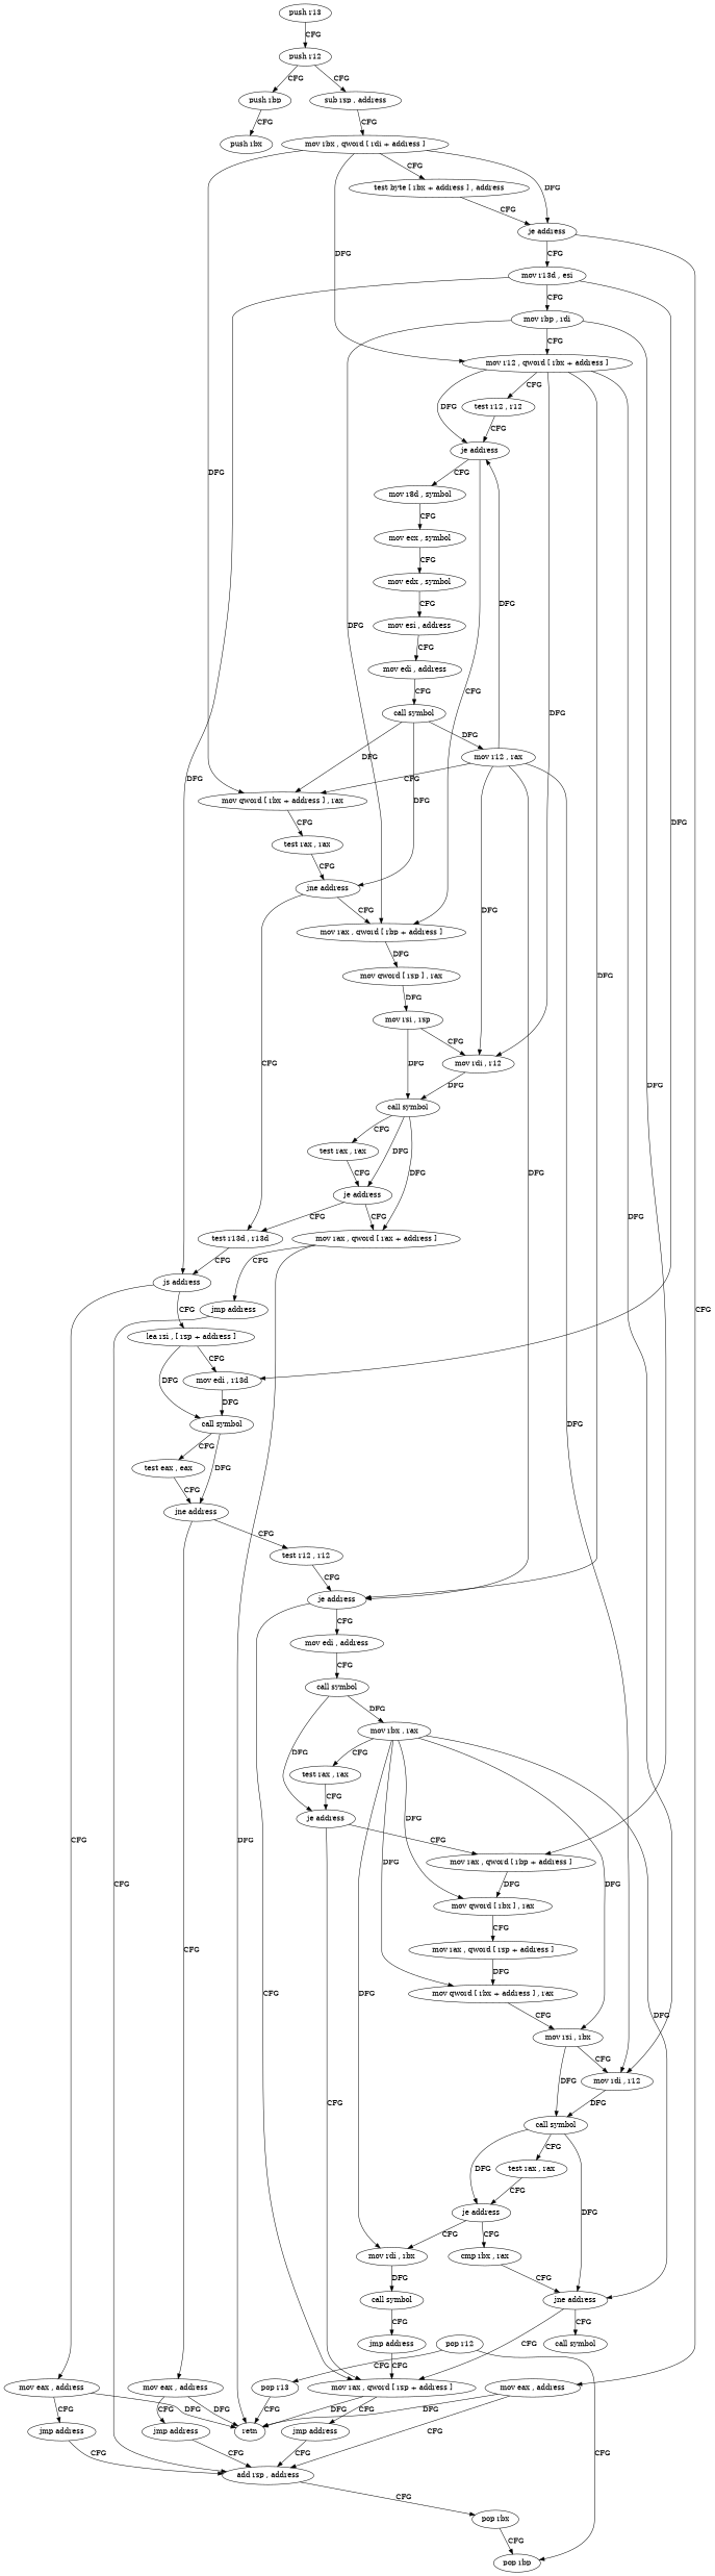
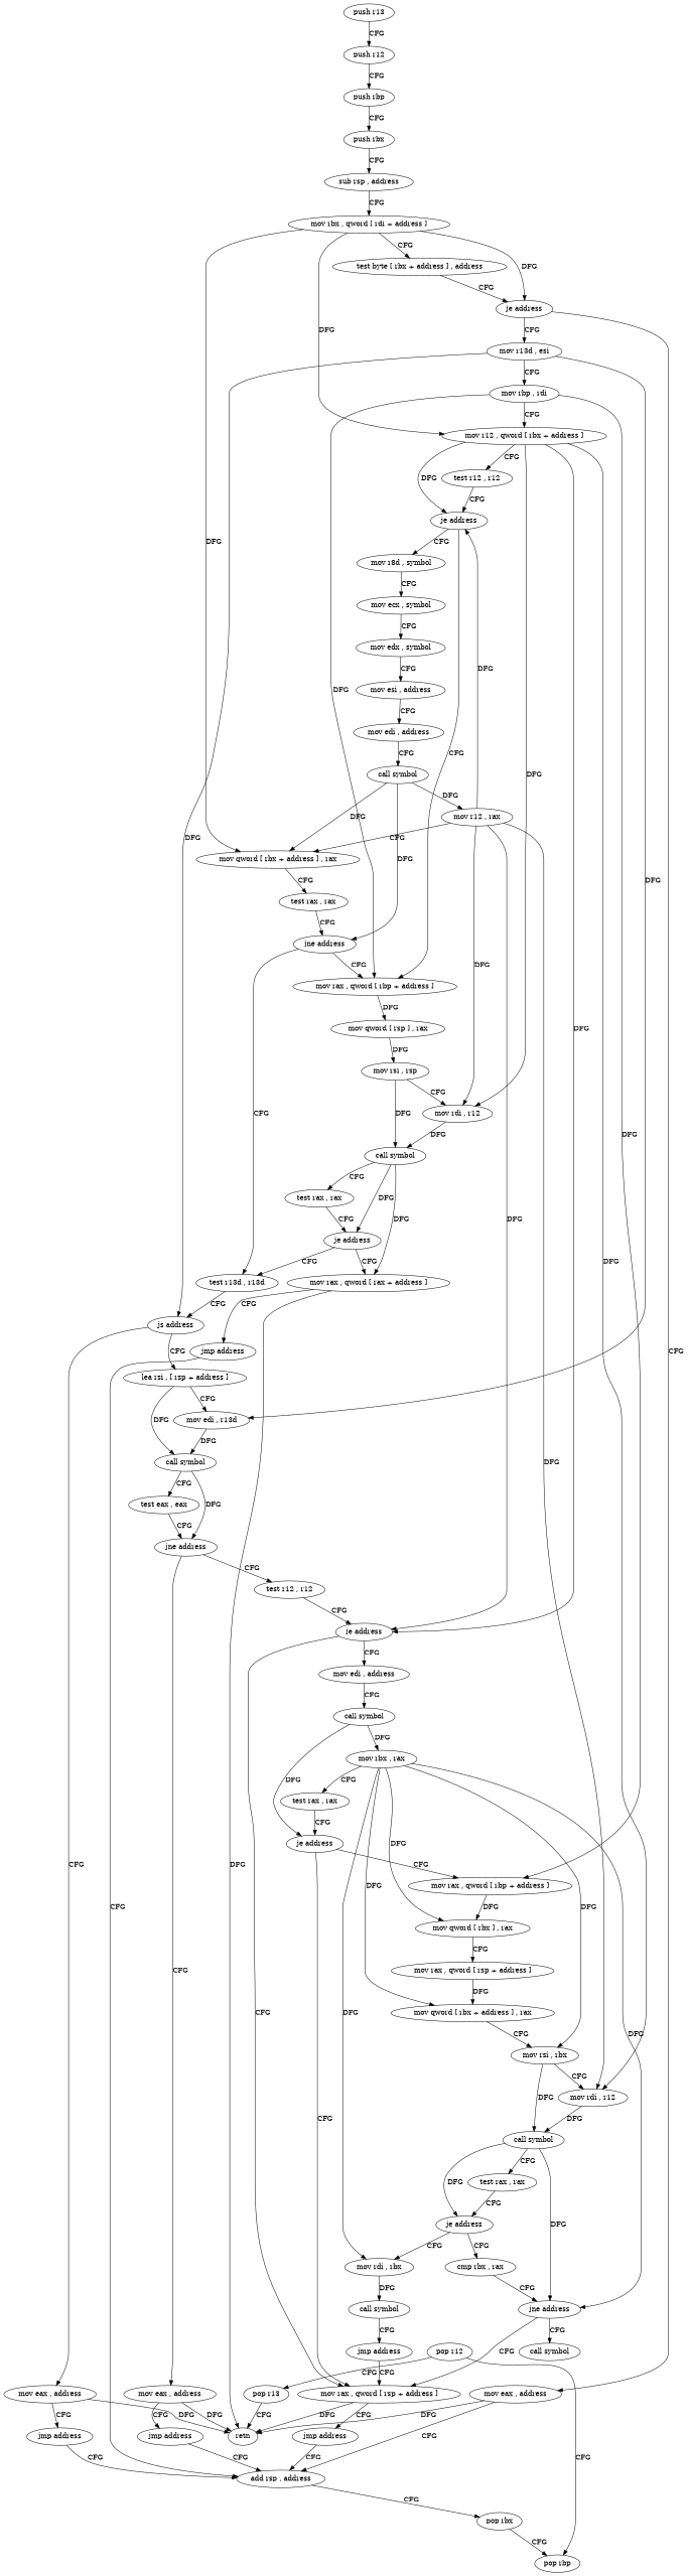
  digraph {
    n1 [label="push r13"]
    n2 [label="push r12"]
    n3 [label="push rbp"]
    n4 [label="push rbx"]
    n5 [label="sub rsp , address"]
    n6 [label="mov rbx , qword [ rdi + address ]"]
    n7 [label="test byte [ rbx + address ] , address"]
    n8 [label="je address"]
    n9 [label="mov r12 , qword [ rbx + address ]"]
    n10 [label="mov qword [ rbx + address ] , rax"]
    n11 [label="mov eax , address"]
    n12 [label="mov r13d , esi"]
    n13 [label="test r12 , r12"]
    n14 [label="je address"]
    n15 [label="mov rdi , r12"]
    n16 [label="je address"]
    n17 [label="mov rdi , r12"]
    n18 [label="test rax , rax"]
    n19 [label="add rsp , address"]
    n20 [label=retn]
    n21 [label="mov rbp , rdi"]
    n22 [label="js address"]
    n23 [label="mov edi , r13d"]
    n24 [label="pop rbx"]
    n25 [label="mov rax , qword [ rbp + address ]"]
    n26 [label="mov rax , qword [ rbp + address ]"]
    n27 [label="mov eax , address"]
    n28 [label="lea rsi , [ rsp + address ]"]
    n29 [label="call symbol"]
    n30 [label="pop rbp"]
    n31 [label="mov qword [ rsp ] , rax"]
    n32 [label="mov qword [ rbx ] , rax"]
    n33 [label="mov r8d , symbol"]
    n34 [label="call symbol"]
    n35 [label="mov rax , qword [ rsp + address ]"]
    n36 [label="mov edi , address"]
    n37 [label="call symbol"]
    n38 [label="mov ecx , symbol"]
    n39 [label="mov edx , symbol"]
    n40 [label="mov rsi , rsp"]
    n41 [label="mov esi , address"]
    n42 [label="mov edi , address"]
    n43 [label="call symbol"]
    n44 [label="mov r12 , rax"]
    n45 [label="jne address"]
    n46 [label="test r13d , r13d"]
    n47 [label="test rax , rax"]
    n48 [label="je address"]
    n49 [label="mov rax , qword [ rax + address ]"]
    n50 [label="jmp address"]
    n51 [label="jmp address"]
    n52 [label="test eax , eax"]
    n53 [label="jne address"]
    n54 [label="mov eax , address"]
    n55 [label="test r12 , r12"]
    n56 [label="jmp address"]
    n57 [label="pop r12"]
    n58 [label="pop r13"]
    n59 [label="jmp address"]
    n60 [label="call symbol"]
    n61 [label="mov rbx , rax"]
    n62 [label="je address"]
    n63 [label="test rax , rax"]
    n64 [label="mov qword [ rbx + address ] , rax"]
    n65 [label="mov rsi , rbx"]
    n66 [label="mov rdi , rbx"]
    n67 [label="jne address"]
    n68 [label="mov rax , qword [ rsp + address ]"]
    n69 [label="call symbol"]
    n70 [label="call symbol"]
    n71 [label="test rax , rax"]
    n72 [label="je address"]
    n73 [label="cmp rbx , rax"]
    n74 [label="jmp address"]
    n1 -> n2 [label=CFG]
    n2 -> n3 [label=CFG]
    n3 -> n4 [label=CFG]
-   n2 -> n5 [label=CFG]
+   n4 -> n5 [label=CFG]
    n5 -> n6 [label=CFG]
    n6 -> n7 [label=CFG]
    n6 -> n8 [label=DFG]
    n6 -> n9 [label=DFG]
    n6 -> n10 [label=DFG]
    n7 -> n8 [label=CFG]
    n8 -> n11 [label=CFG]
    n8 -> n12 [label=CFG]
    n9 -> n13 [label=CFG]
    n9 -> n14 [label=DFG]
    n9 -> n15 [label=DFG]
    n9 -> n16 [label=DFG]
    n9 -> n17 [label=DFG]
    n10 -> n18 [label=CFG]
    n11 -> n19 [label=CFG]
    n11 -> n20 [label=DFG]
    n12 -> n21 [label=CFG]
    n12 -> n22 [label=DFG]
    n12 -> n23 [label=DFG]
    n13 -> n14 [label=CFG]
    n14 -> n25 [label=CFG]
    n14 -> n33 [label=CFG]
    n15 -> n34 [label=DFG]
    n16 -> n35 [label=CFG]
    n16 -> n36 [label=CFG]
    n17 -> n37 [label=DFG]
    n18 -> n45 [label=CFG]
    n19 -> n24 [label=CFG]
    n21 -> n9 [label=CFG]
    n21 -> n25 [label=DFG]
    n21 -> n26 [label=DFG]
    n22 -> n27 [label=CFG]
    n22 -> n28 [label=CFG]
    n23 -> n29 [label=DFG]
    n24 -> n30 [label=CFG]
    n25 -> n31 [label=DFG]
    n26 -> n32 [label=DFG]
    n27 -> n20 [label=DFG]
    n27 -> n51 [label=CFG]
    n28 -> n23 [label=CFG]
    n28 -> n29 [label=DFG]
    n29 -> n52 [label=CFG]
    n29 -> n53 [label=DFG]
    n31 -> n40 [label=DFG]
    n32 -> n68 [label=CFG]
    n33 -> n38 [label=CFG]
    n34 -> n47 [label=CFG]
    n34 -> n48 [label=DFG]
    n34 -> n49 [label=DFG]
    n35 -> n20 [label=DFG]
    n35 -> n59 [label=CFG]
    n36 -> n60 [label=CFG]
    n37 -> n67 [label=DFG]
    n37 -> n71 [label=CFG]
    n37 -> n72 [label=DFG]
    n38 -> n39 [label=CFG]
    n39 -> n41 [label=CFG]
    n40 -> n15 [label=CFG]
    n40 -> n34 [label=DFG]
    n41 -> n42 [label=CFG]
    n42 -> n43 [label=CFG]
    n43 -> n10 [label=DFG]
    n43 -> n44 [label=DFG]
    n43 -> n45 [label=DFG]
    n44 -> n10 [label=CFG]
    n44 -> n14 [label=DFG]
    n44 -> n15 [label=DFG]
    n44 -> n16 [label=DFG]
    n44 -> n17 [label=DFG]
    n45 -> n25 [label=CFG]
    n45 -> n46 [label=CFG]
    n46 -> n22 [label=CFG]
    n47 -> n48 [label=CFG]
    n48 -> n46 [label=CFG]
    n48 -> n49 [label=CFG]
    n49 -> n20 [label=DFG]
    n49 -> n50 [label=CFG]
    n50 -> n19 [label=CFG]
    n51 -> n19 [label=CFG]
    n52 -> n53 [label=CFG]
    n53 -> n54 [label=CFG]
    n53 -> n55 [label=CFG]
    n54 -> n20 [label=DFG]
    n54 -> n56 [label=CFG]
    n55 -> n16 [label=CFG]
    n56 -> n19 [label=CFG]
    n57 -> n30 [label=CFG]
    n57 -> n58 [label=CFG]
    n58 -> n20 [label=CFG]
    n59 -> n19 [label=CFG]
    n60 -> n61 [label=DFG]
    n60 -> n62 [label=DFG]
    n61 -> n32 [label=DFG]
    n61 -> n63 [label=CFG]
    n61 -> n64 [label=DFG]
    n61 -> n65 [label=DFG]
    n61 -> n66 [label=DFG]
    n61 -> n67 [label=DFG]
    n62 -> n26 [label=CFG]
    n62 -> n35 [label=CFG]
    n63 -> n62 [label=CFG]
    n64 -> n65 [label=CFG]
    n65 -> n17 [label=CFG]
    n65 -> n37 [label=DFG]
    n66 -> n69 [label=DFG]
    n67 -> n35 [label=CFG]
    n67 -> n70 [label=CFG]
    n68 -> n64 [label=DFG]
    n69 -> n74 [label=CFG]
    n71 -> n72 [label=CFG]
    n72 -> n66 [label=CFG]
    n72 -> n73 [label=CFG]
    n73 -> n67 [label=CFG]
    n74 -> n35 [label=CFG]
  }
